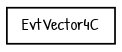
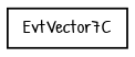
  digraph {
    rankdir=LR
    fontname="Patrick Hand"
-   n1 [color=black fillcolor=white fontname="Patrick Hand" fontsize=10 height=0.2 label=EvtVector4C shape=record style=filled width=0.4]
+   n1 [color=black fillcolor=white fontname="Patrick Hand" fontsize=10 height=0.2 label=EvtVector7C shape=record style=filled width=0.4]
  }
